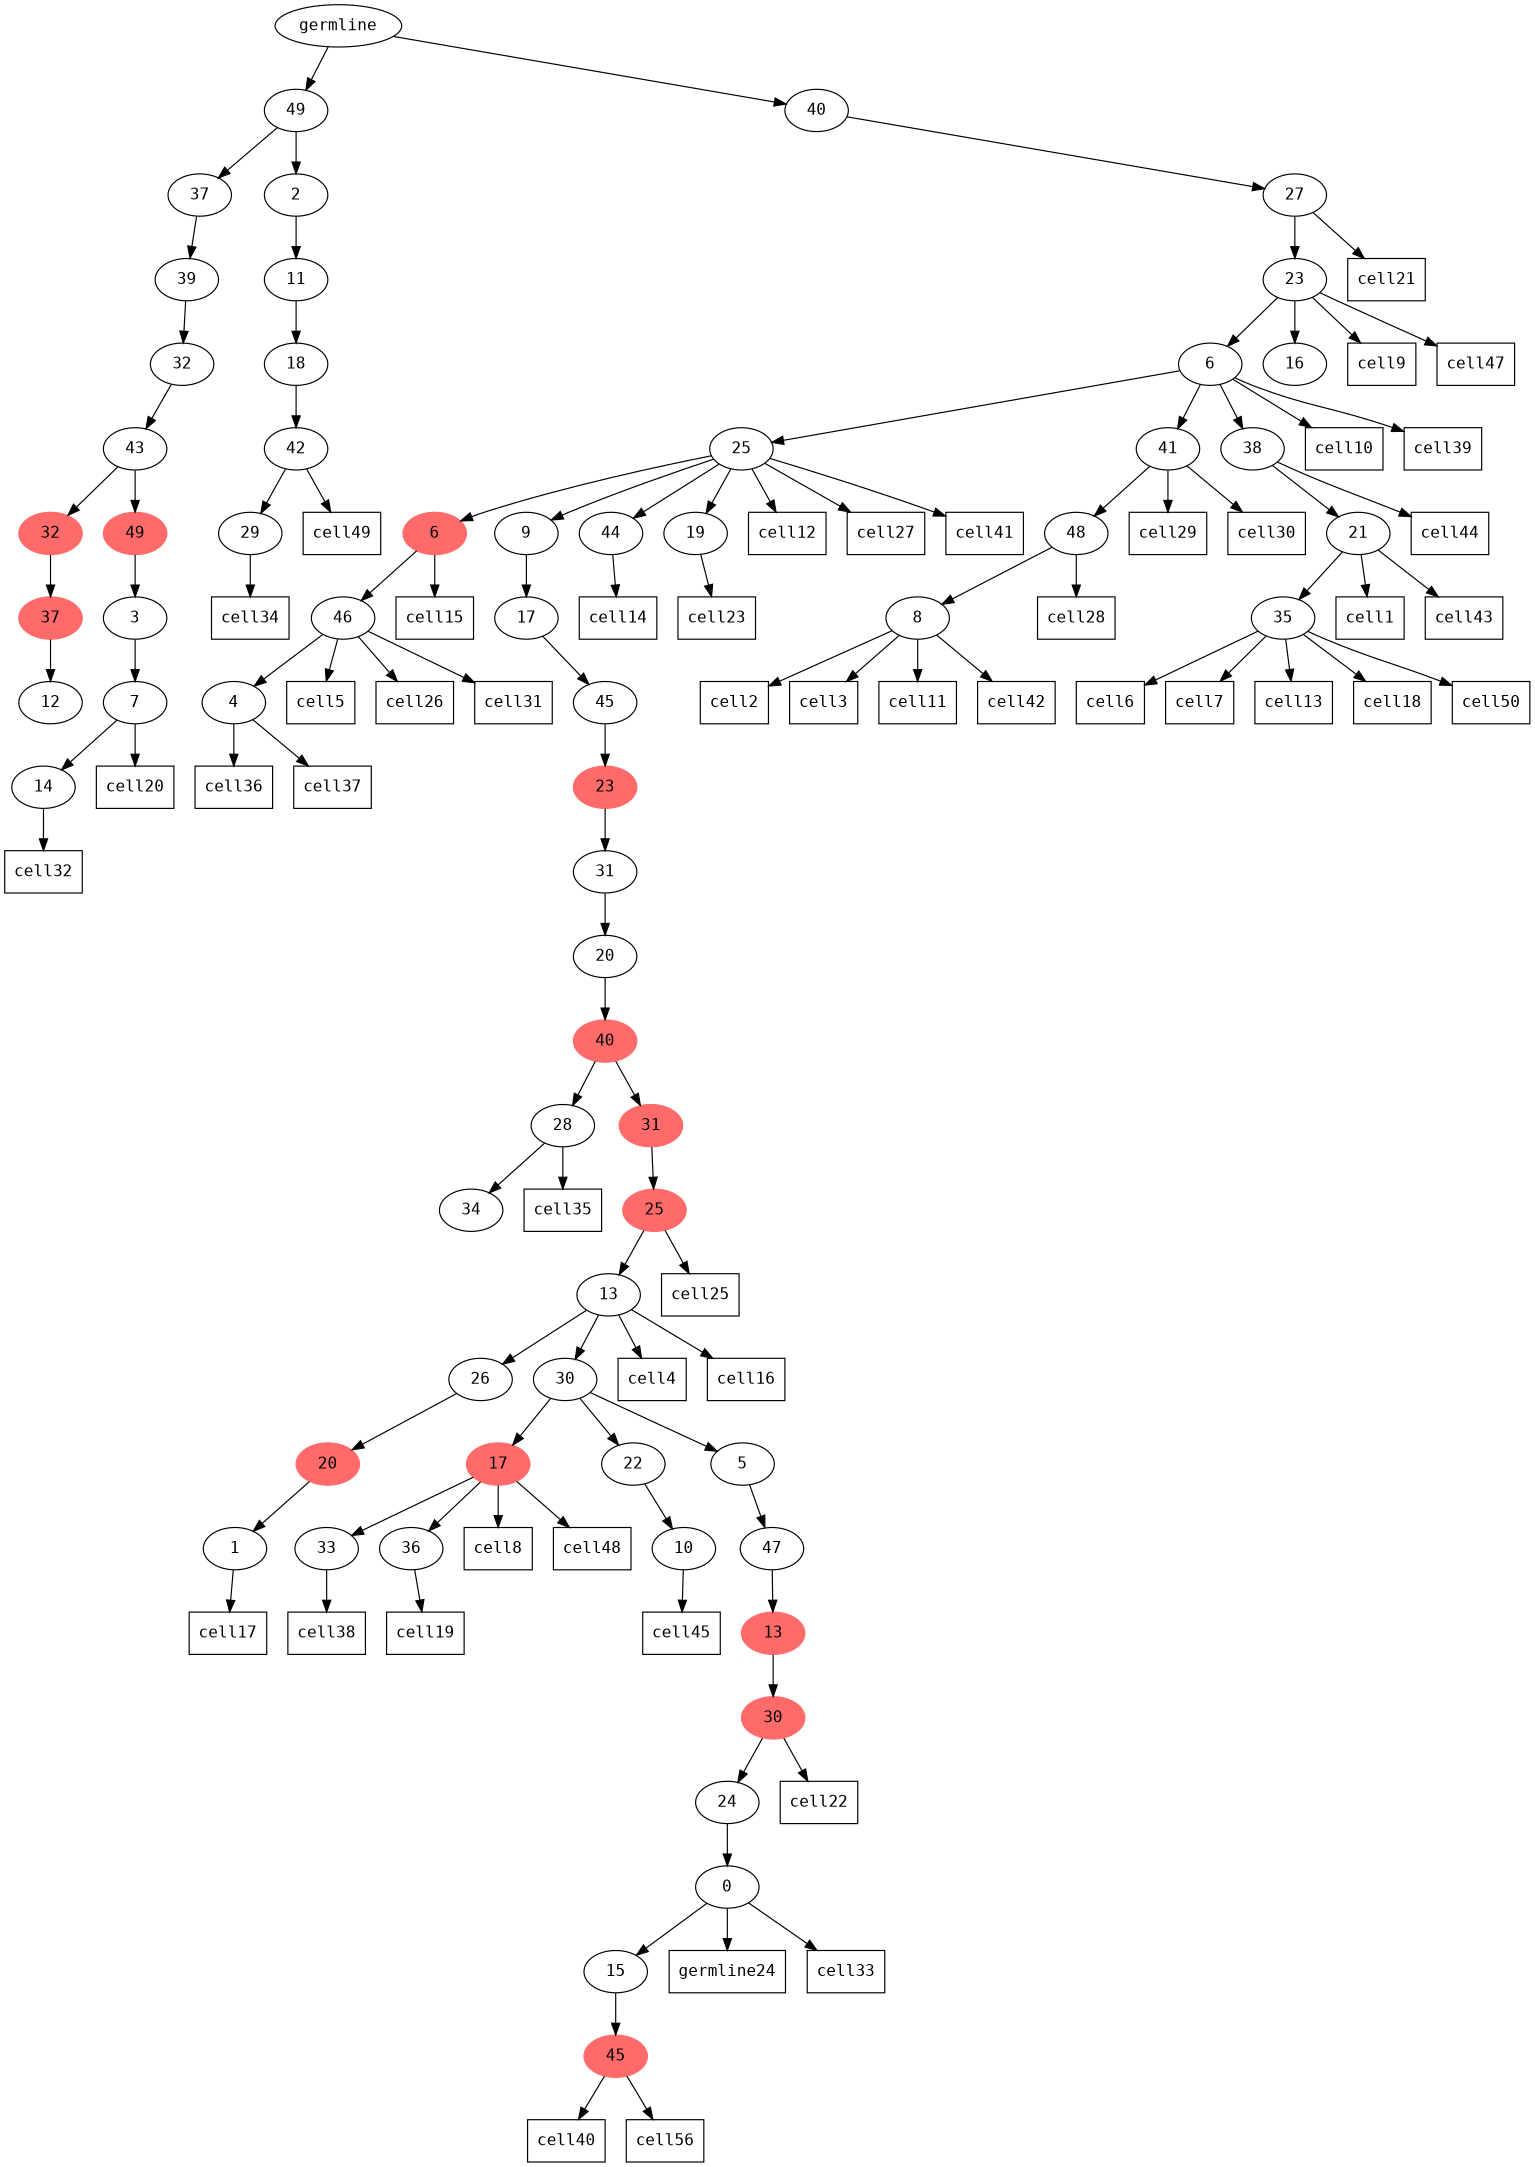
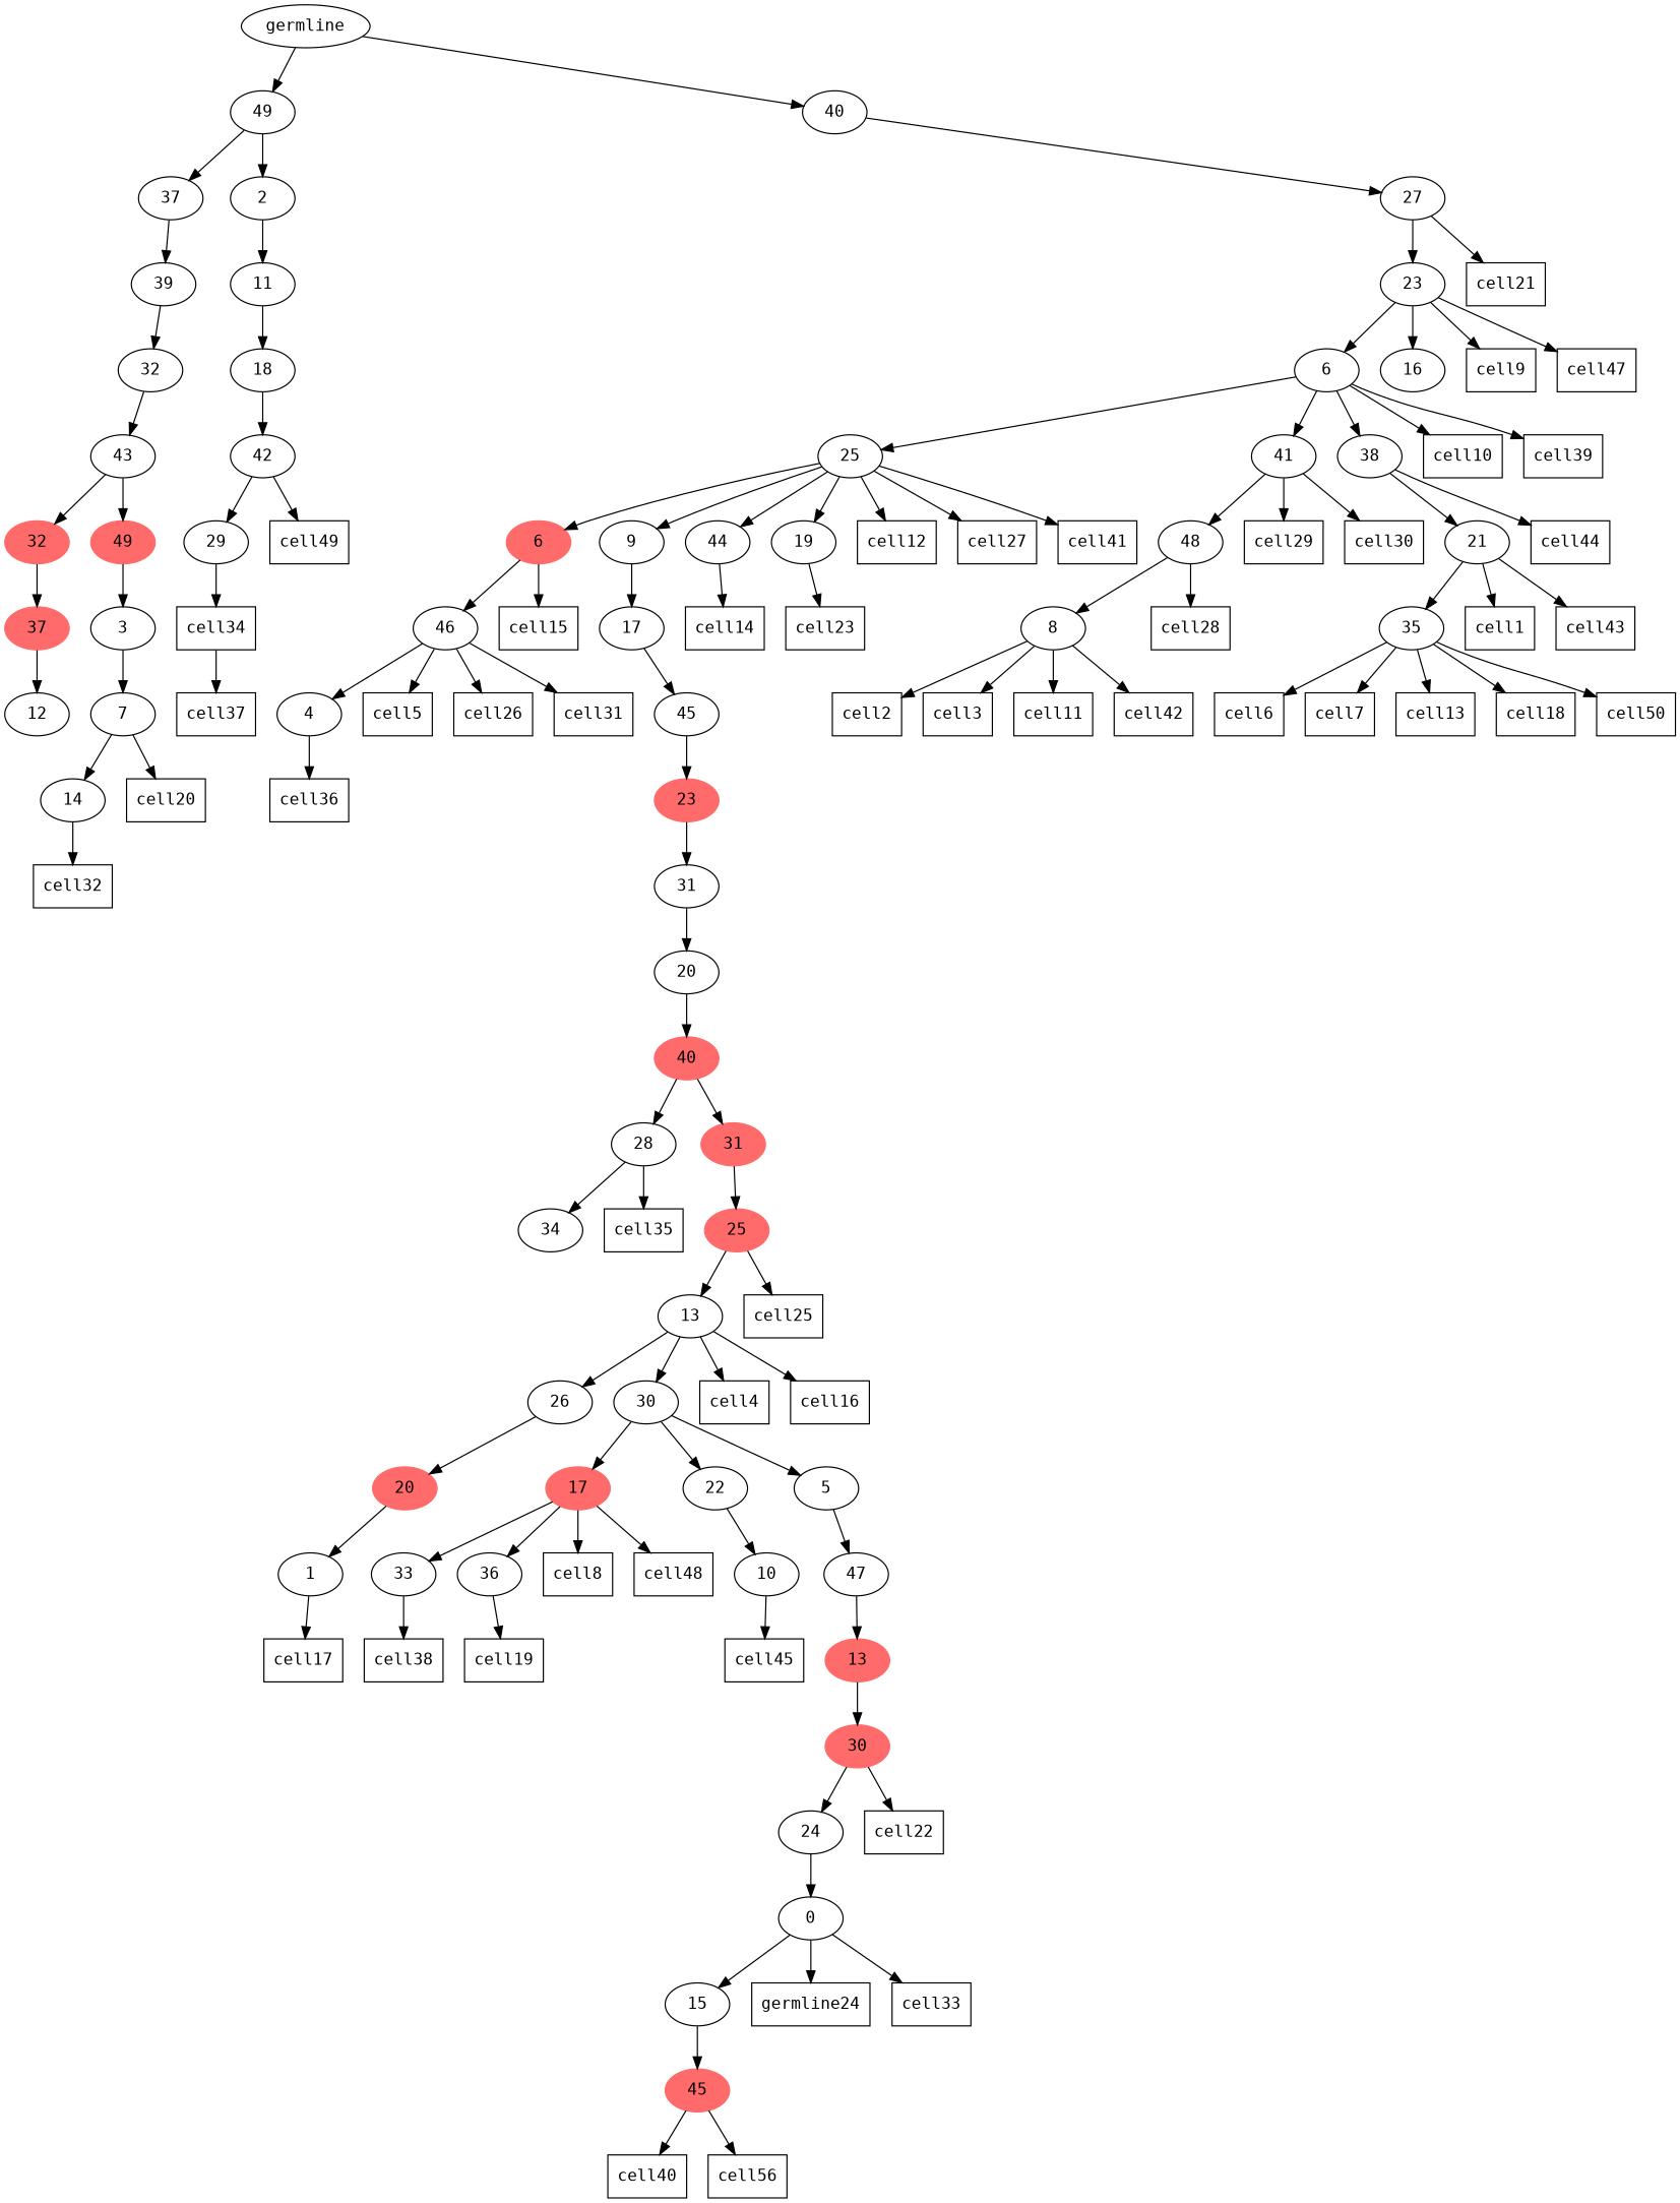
  digraph {
    fontname="DejaVu Sans Mono"
    node [fontname="DejaVu Sans Mono"]
    edge [fontname="DejaVu Sans Mono"]
    n1 [color=indianred1 label=37 style=filled]
    n2 [label=12]
    n3 [color=indianred1 label=32 style=filled]
    n4 [label=7]
    n5 [label=14]
    cell20 [shape=box]
    cell32 [shape=box]
    n8 [label=3]
    n9 [color=indianred1 label=49 style=filled]
    n10 [label=43]
    n11 [label=32]
    n12 [label=39]
    n13 [label=37]
    n14 [label=42]
    n15 [label=29]
    cell49 [shape=box]
    cell34 [shape=box]
    n18 [label=18]
    n19 [label=11]
    n20 [label=2]
    n21 [label=49]
    n22 [label=46]
    n23 [label=4]
    cell5 [shape=box]
    cell26 [shape=box]
    cell31 [shape=box]
    cell36 [shape=box]
    cell37 [shape=box]
    n29 [color=indianred1 label=6 style=filled]
    cell15 [shape=box]
    n31 [label=28]
    n32 [label=34]
    cell35 [shape=box]
    n34 [color=indianred1 label=20 style=filled]
    n35 [label=1]
    cell17 [shape=box]
    n37 [label=26]
    n38 [color=indianred1 label=17 style=filled]
    n39 [label=33]
    n40 [label=36]
    cell8 [shape=box]
    cell48 [shape=box]
    cell38 [shape=box]
    cell19 [shape=box]
    n45 [label=22]
    n46 [label=10]
    cell45 [shape=box]
    n48 [label=15]
    n49 [color=indianred1 label=45 style=filled]
    cell40 [shape=box]
    n51 [label=cell56 shape=box]
    n52 [label=0]
    n53 [label=germline24 shape=box]
    cell33 [shape=box]
    n55 [label=24]
    n56 [color=indianred1 label=30 style=filled]
    cell22 [shape=box]
    n58 [color=indianred1 label=13 style=filled]
    n59 [label=47]
    n60 [label=5]
    n61 [label=30]
    n62 [label=13]
    cell4 [shape=box]
    cell16 [shape=box]
    n65 [color=indianred1 label=25 style=filled]
    cell25 [shape=box]
    n67 [color=indianred1 label=31 style=filled]
    n68 [color=indianred1 label=40 style=filled]
    n69 [label=20]
    n70 [label=31]
    n71 [color=indianred1 label=23 style=filled]
    n72 [label=45]
    n73 [label=17]
    n74 [label=9]
    n75 [label=25]
    n76 [label=44]
    n77 [label=19]
    cell12 [shape=box]
    cell27 [shape=box]
    cell41 [shape=box]
    cell14 [shape=box]
    cell23 [shape=box]
    n83 [label=48]
    n84 [label=8]
    cell28 [shape=box]
    cell2 [shape=box]
    cell3 [shape=box]
    cell11 [shape=box]
    cell42 [shape=box]
    n90 [label=41]
    cell29 [shape=box]
    cell30 [shape=box]
    n93 [label=21]
    n94 [label=35]
    cell1 [shape=box]
    cell43 [shape=box]
    cell6 [shape=box]
    cell7 [shape=box]
    cell13 [shape=box]
    cell18 [shape=box]
    cell50 [shape=box]
    n102 [label=38]
    cell44 [shape=box]
    n104 [label=6]
    cell10 [shape=box]
    cell39 [shape=box]
    n107 [label=23]
    n108 [label=16]
    cell9 [shape=box]
    cell47 [shape=box]
    n111 [label=27]
    cell21 [shape=box]
    n113 [label=40]
    n114 [label=germline]
    n1 -> n2
    n3 -> n1
    n4 -> n5
    n4 -> cell20
    n5 -> cell32
    n8 -> n4
    n9 -> n8
    n10 -> n3
    n10 -> n9
    n11 -> n10
    n12 -> n11
    n13 -> n12
    n14 -> n15
    n14 -> cell49
    n15 -> cell34
    n18 -> n14
    n19 -> n18
    n20 -> n19
    n21 -> n13
    n21 -> n20
    n22 -> n23
    n22 -> cell5
    n22 -> cell26
    n22 -> cell31
    n23 -> cell36
-   n23 -> cell37
+   cell34 -> cell37
    n29 -> n22
    n29 -> cell15
    n31 -> n32
    n31 -> cell35
    n34 -> n35
    n35 -> cell17
    n37 -> n34
    n38 -> n39
    n38 -> n40
    n38 -> cell8
    n38 -> cell48
    n39 -> cell38
    n40 -> cell19
    n45 -> n46
    n46 -> cell45
    n48 -> n49
    n49 -> cell40
    n49 -> n51
    n52 -> n48
    n52 -> n53
    n52 -> cell33
    n55 -> n52
    n56 -> n55
    n56 -> cell22
    n58 -> n56
    n59 -> n58
    n60 -> n59
    n61 -> n38
    n61 -> n45
    n61 -> n60
    n62 -> n37
    n62 -> n61
    n62 -> cell4
    n62 -> cell16
    n65 -> n62
    n65 -> cell25
    n67 -> n65
    n68 -> n31
    n68 -> n67
    n69 -> n68
    n70 -> n69
    n71 -> n70
    n72 -> n71
    n73 -> n72
    n74 -> n73
    n75 -> n29
    n75 -> n74
    n75 -> n76
    n75 -> n77
    n75 -> cell12
    n75 -> cell27
    n75 -> cell41
    n76 -> cell14
    n77 -> cell23
    n83 -> n84
    n83 -> cell28
    n84 -> cell2
    n84 -> cell3
    n84 -> cell11
    n84 -> cell42
    n90 -> n83
    n90 -> cell29
    n90 -> cell30
    n93 -> n94
    n93 -> cell1
    n93 -> cell43
    n94 -> cell6
    n94 -> cell7
    n94 -> cell13
    n94 -> cell18
    n94 -> cell50
    n102 -> n93
    n102 -> cell44
    n104 -> n75
    n104 -> n90
    n104 -> n102
    n104 -> cell10
    n104 -> cell39
    n107 -> n104
    n107 -> n108
    n107 -> cell9
    n107 -> cell47
    n111 -> n107
    n111 -> cell21
    n113 -> n111
    n114 -> n21
    n114 -> n113
  }
